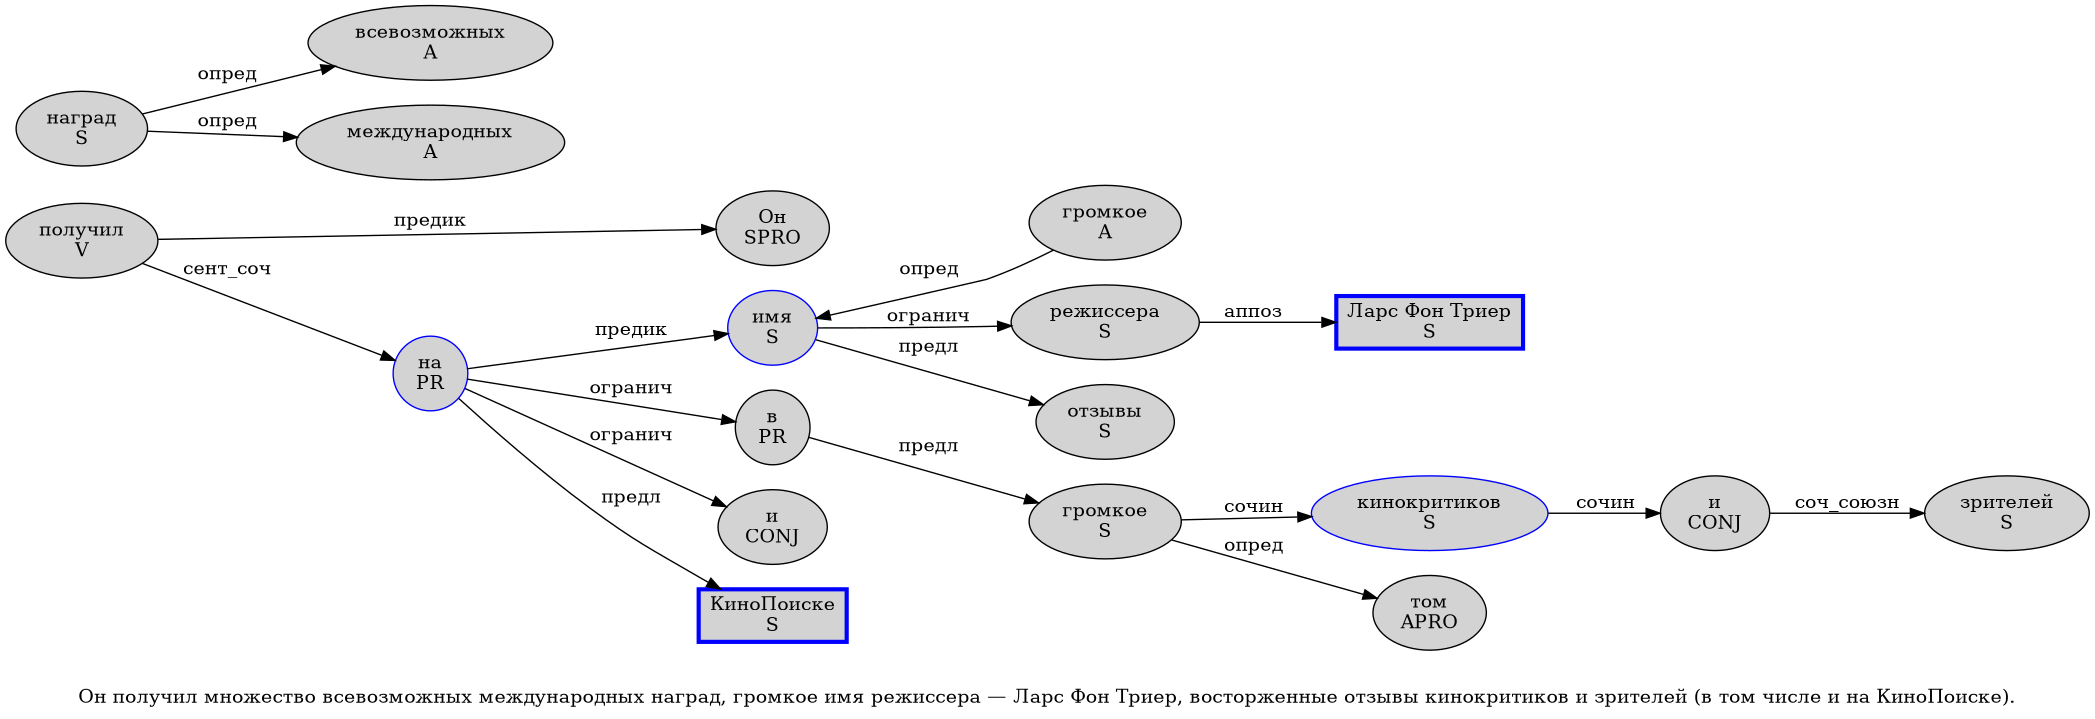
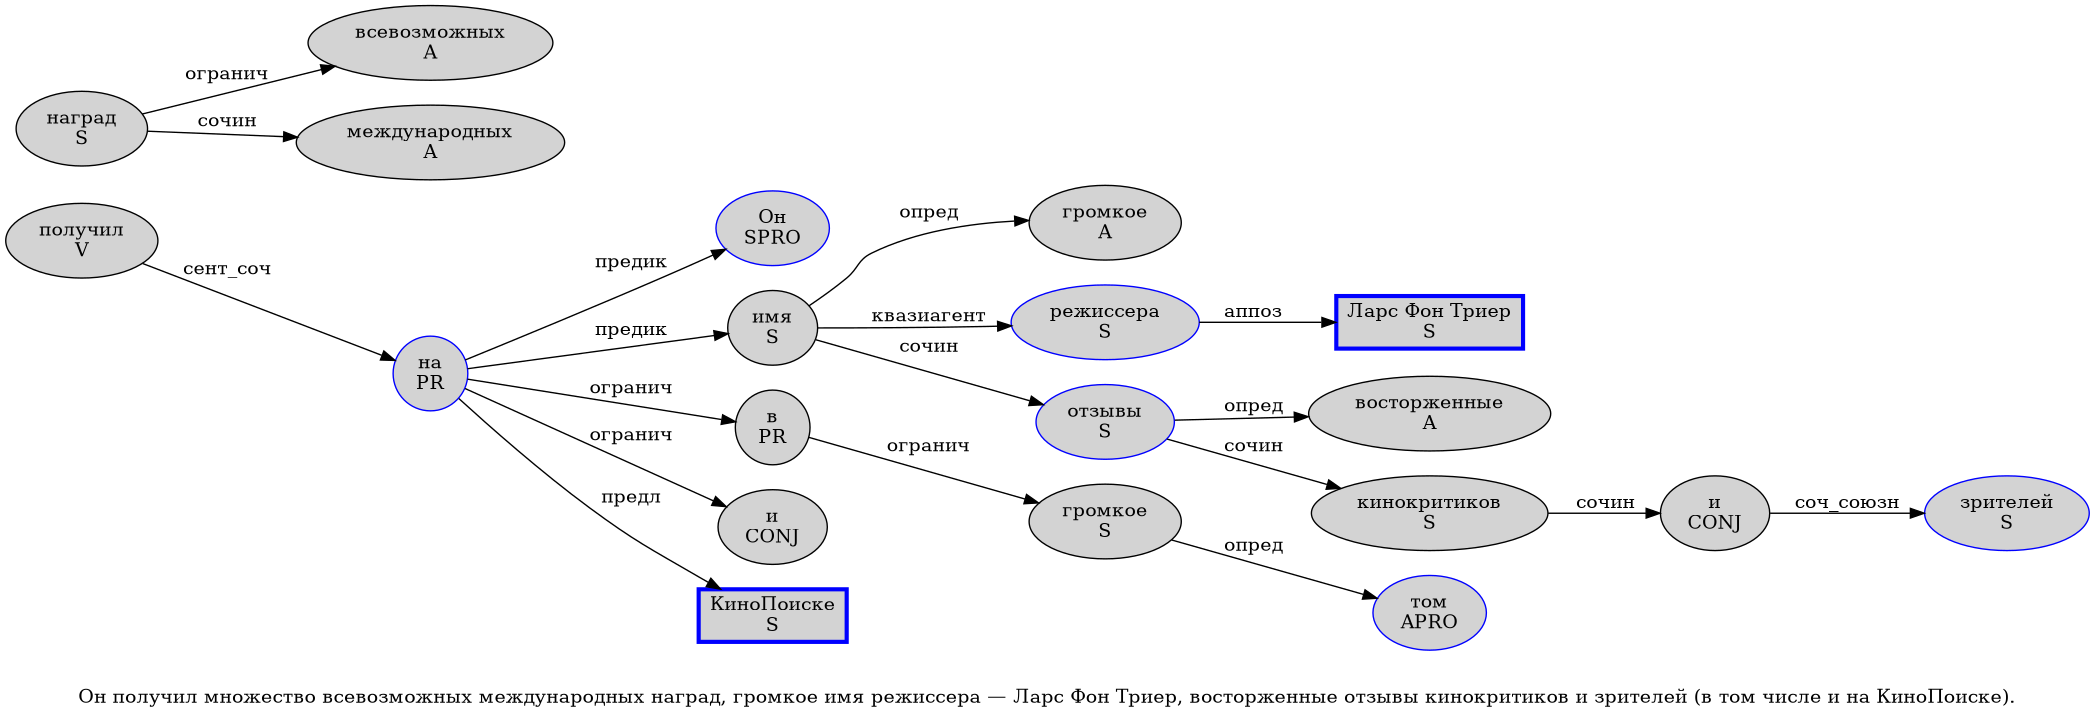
  digraph {
    label="Он получил множество всевозможных международных наград, громкое имя режиссера — Ларс Фон Триер, восторженные отзывы кинокритиков и зрителей (в том числе и на КиноПоиске)."
    rankdir=LR
    node [fillcolor=lightgray penwidth=1 shape=ellipse style=filled]
-   n1 [label="Он\nSPRO"]
+   n1 [label="Он\nSPRO" color=blue]
    n2 [label="получил\nV"]
    n3 [color=blue label="на\nPR"]
-   n4 [label="имя\nS" color=blue]
+   n4 [label="имя\nS"]
    n5 [label="в\nPR"]
    n6 [label="и\nCONJ"]
    n7 [color=blue label="КиноПоиске\nS" penwidth=3 shape=box]
    n8 [label="наград\nS"]
    n9 [label="всевозможных\nA"]
    n10 [label="международных\nA"]
    n11 [label="громкое\nA"]
-   n12 [label="режиссера\nS"]
-   n13 [label="отзывы\nS"]
+   n12 [label="режиссера\nS" color=blue]
+   n13 [label="отзывы\nS" color=blue]
    n14 [color=blue label="Ларс Фон Триер\nS" penwidth=3 shape=box]
-   n16 [label="кинокритиков\nS" color=blue]
+   n15 [label="восторженные\nA"]
+   n16 [label="кинокритиков\nS"]
    n17 [label="и\nCONJ"]
-   n18 [label="зрителей\nS"]
+   n18 [label="зрителей\nS" color=blue]
    n19 [label="громкое\nS"]
-   n20 [label="том\nAPRO"]
-   n2 -> n1 [label="предик"]
+   n20 [label="том\nAPRO" color=blue]
+   n3 -> n1 [label="предик"]
    n2 -> n3 [label="сент_соч"]
    n3 -> n4 [label="предик"]
    n3 -> n5 [label="огранич"]
    n3 -> n6 [label="огранич"]
    n3 -> n7 [label="предл"]
-   n11 -> n4 [label="опред"]
-   n4 -> n12 [label="огранич"]
-   n4 -> n13 [label="предл"]
-   n5 -> n19 [label="предл"]
-   n8 -> n9 [label="опред"]
-   n8 -> n10 [label="опред"]
+   n4 -> n11 [label="опред"]
+   n4 -> n12 [label="квазиагент"]
+   n4 -> n13 [label="сочин"]
+   n5 -> n19 [label="огранич"]
+   n8 -> n9 [label="огранич"]
+   n8 -> n10 [label="сочин"]
    n12 -> n14 [label="аппоз"]
-   n19 -> n16 [label="сочин"]
+   n13 -> n15 [label="опред"]
+   n13 -> n16 [label="сочин"]
    n16 -> n17 [label="сочин"]
    n17 -> n18 [label="соч_союзн"]
    n19 -> n20 [label="опред"]
  }
